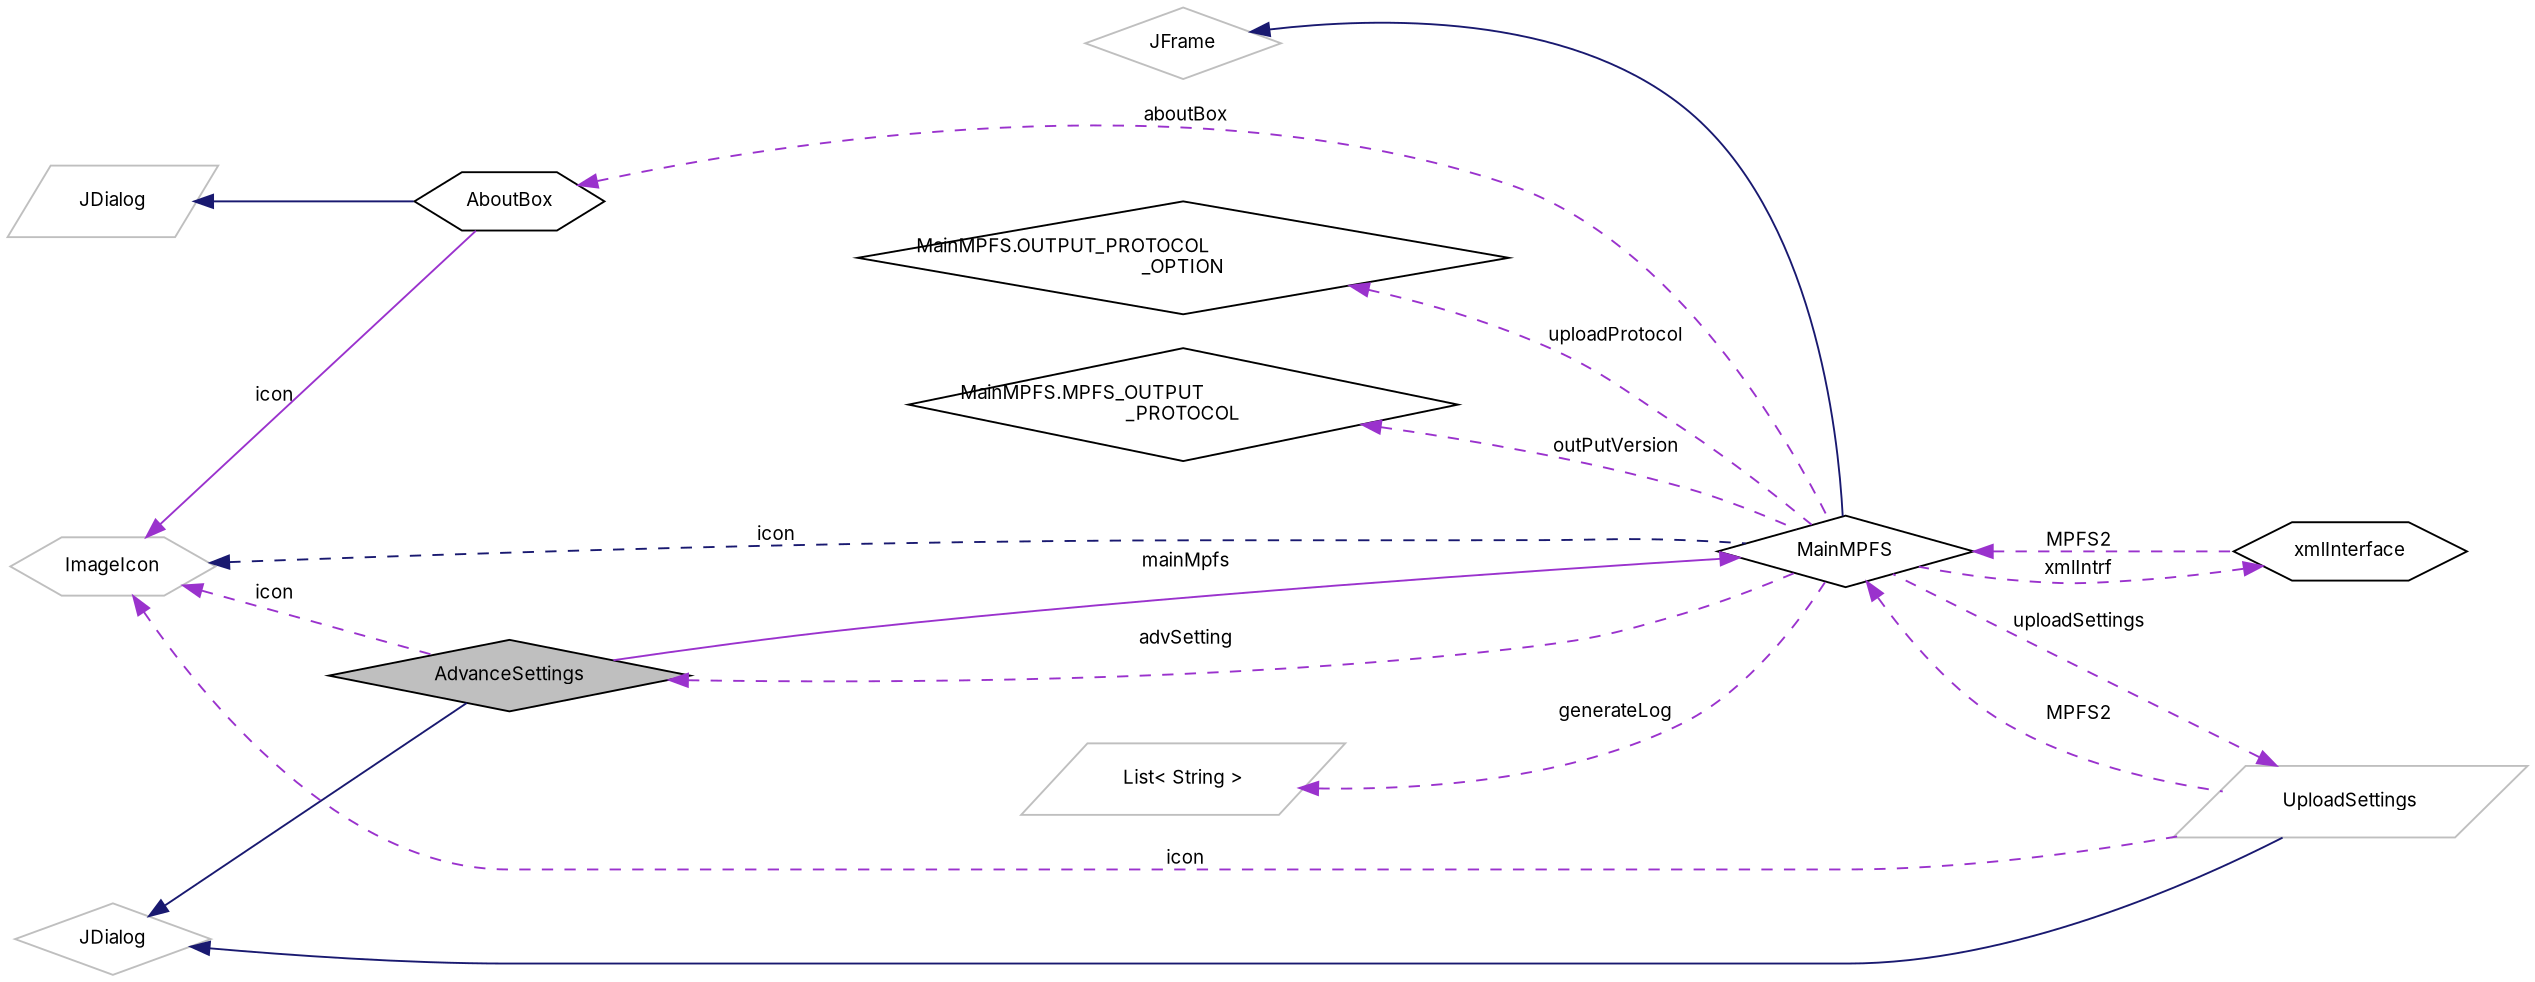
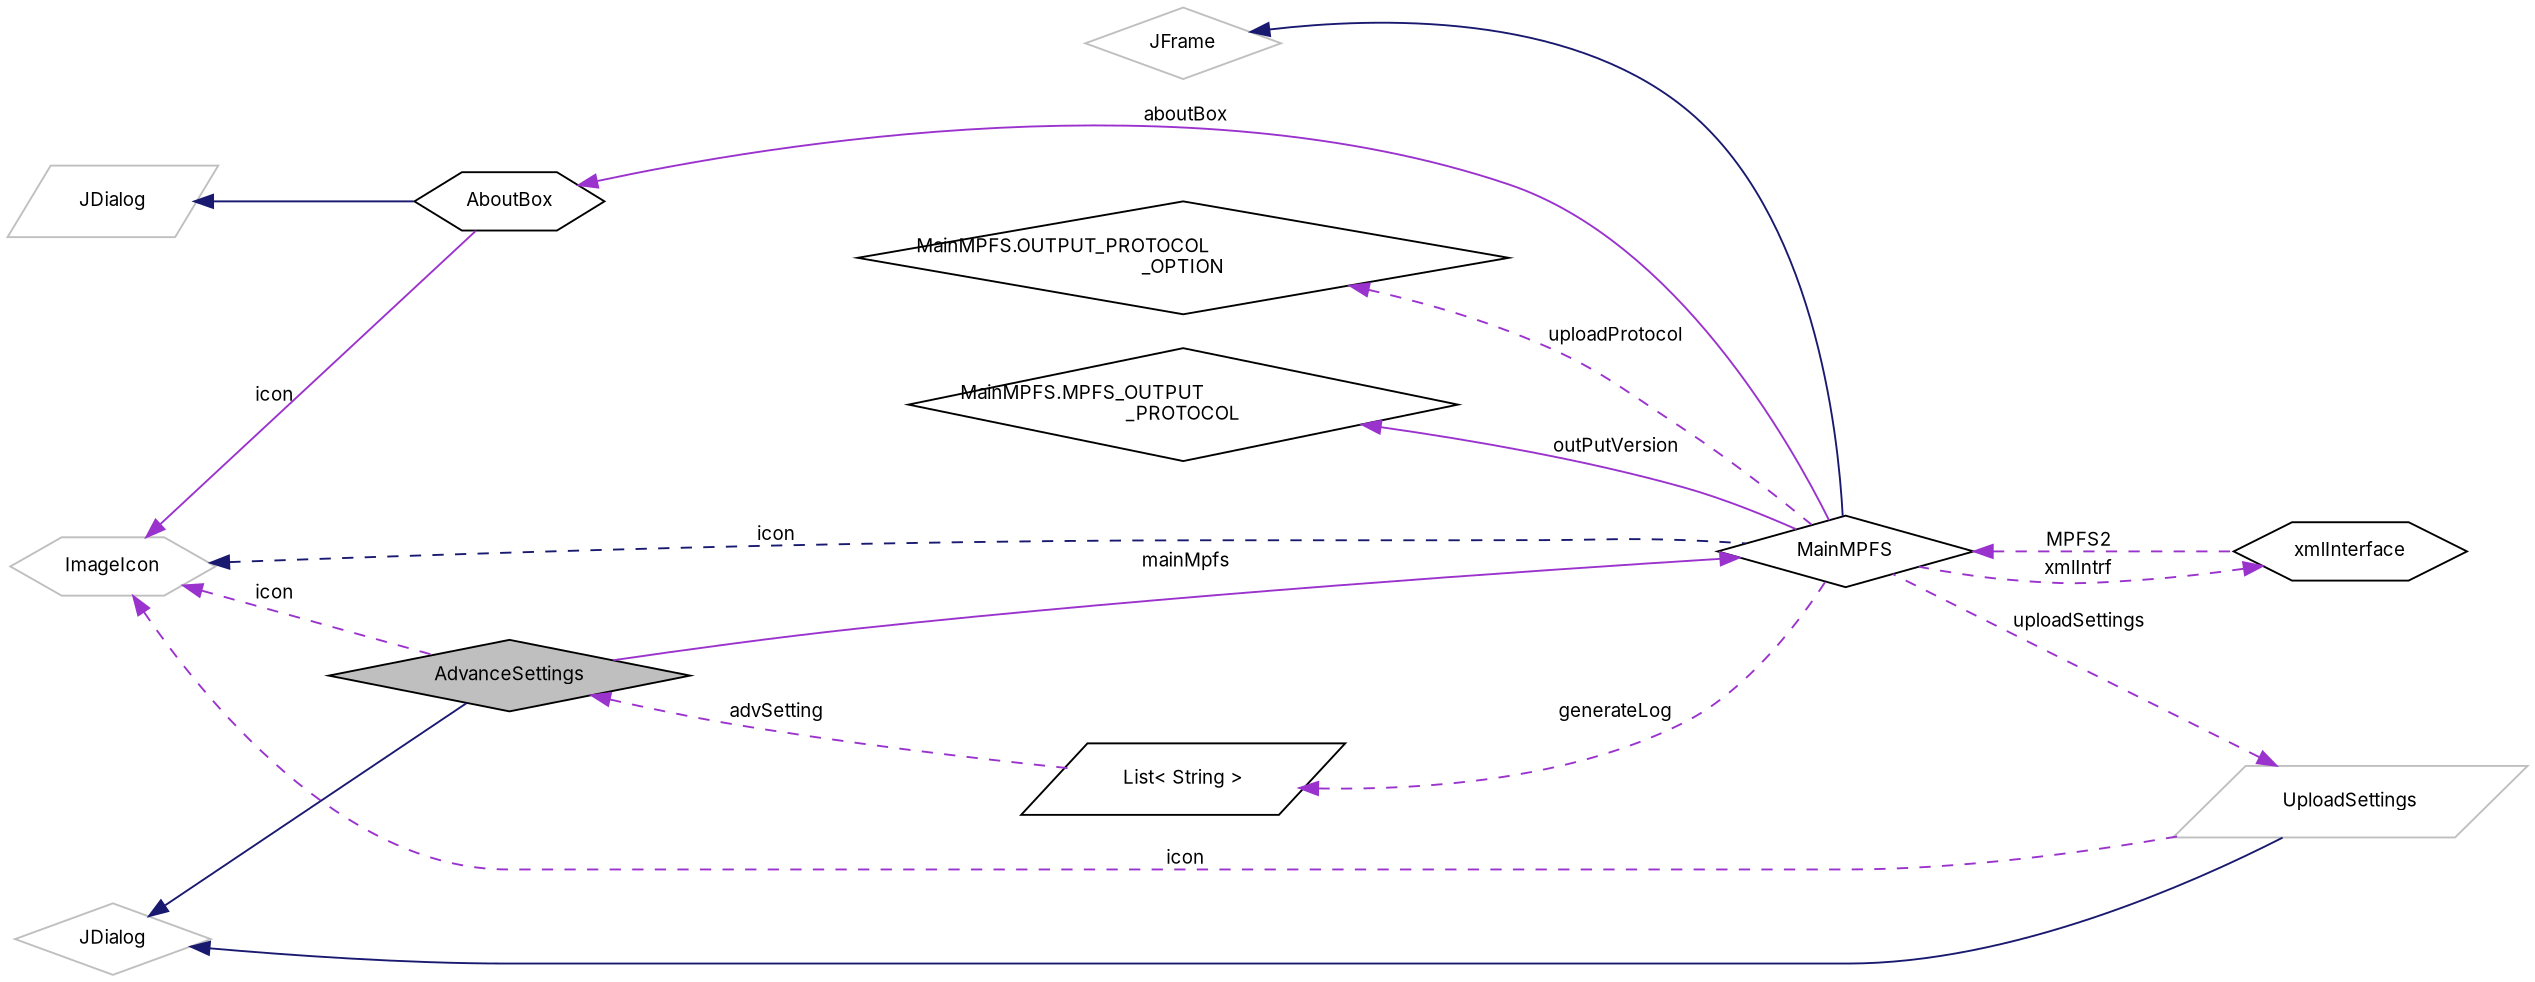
  digraph {
    fontname=Inter
    rankdir=LR
    node [color=black fillcolor=white fontname=Inter fontsize=10 shape=diamond style=filled]
    edge [color=darkorchid3 dir=back fontname=Inter fontsize=10 labelfontname=Helvetica labelfontsize=10 style=dashed]
    n1 [fillcolor=grey75 fontcolor=black height=0.2 label=AdvanceSettings width=0.4]
    n2 [height=0.2 label=MainMPFS width=0.4]
    n3 [color=grey75 height=0.2 label=UploadSettings shape=parallelogram width=0.4]
    n4 [height=0.2 label=xmlInterface shape=hexagon width=0.4]
    n5 [color=grey75 height=0.2 label=JDialog width=0.4]
    n6 [color=grey75 height=0.2 label=ImageIcon shape=hexagon width=0.4]
    n7 [height=0.2 label=AboutBox shape=hexagon width=0.4]
    n8 [color=grey75 height=0.2 label=JFrame width=0.4]
-   n9 [color=grey75 height=0.2 label="List\< String \>" shape=parallelogram width=0.4]
+   n9 [height=0.2 label="List\< String \>" shape=parallelogram width=0.4]
    n10 [height=0.2 label="MainMPFS.OUTPUT_PROTOCOL\l_OPTION" width=0.4]
    n11 [color=grey75 height=0.2 label=JDialog shape=parallelogram width=0.4]
    n12 [height=0.2 label="MainMPFS.MPFS_OUTPUT\l_PROTOCOL" width=0.4]
-   n1 -> n2 [label=" advSetting"]
+   n1 -> n9 [label=" advSetting"]
    n2 -> n1 [label=" mainMpfs" style=solid]
-   n2 -> n3 [label=" MPFS2"]
    n2 -> n4 [label=" MPFS2"]
    n3 -> n2 [label=" uploadSettings"]
    n4 -> n2 [label=" xmlIntrf"]
    n5 -> n1 [color=midnightblue style=solid]
    n5 -> n3 [color=midnightblue style=solid]
    n6 -> n1 [label=" icon"]
    n6 -> n2 [color=midnightblue label=" icon"]
    n6 -> n3 [label=" icon"]
    n6 -> n7 [label=" icon" style=solid]
-   n7 -> n2 [label=" aboutBox"]
+   n7 -> n2 [label=" aboutBox" style=solid]
    n8 -> n2 [color=midnightblue style=solid]
    n9 -> n2 [label=" generateLog"]
    n10 -> n2 [label=" uploadProtocol"]
    n11 -> n7 [color=midnightblue style=solid]
-   n12 -> n2 [label=" outPutVersion"]
+   n12 -> n2 [label=" outPutVersion" style=solid]
  }
